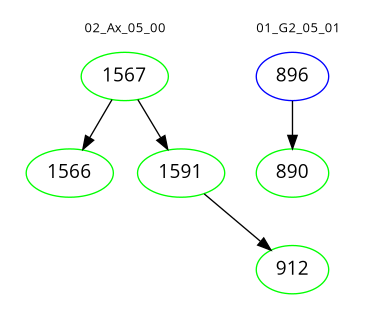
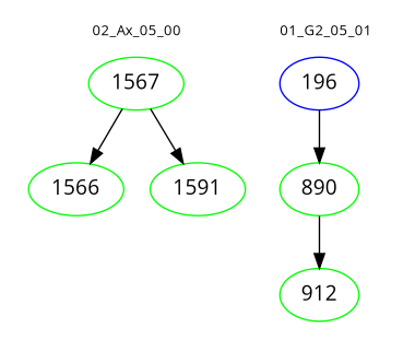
  digraph {
    fontname="Open Sans"
    node [color=green fontname="Open Sans"]
    edge [color=black fontname="Open Sans"]
    n1 [label=1567]
    n2 [label=1566]
    n3 [label=1591]
-   n4 [color=blue label=896]
+   n4 [color=blue label=196]
    n5 [label=890]
    n6 [label=912]
    subgraph cluster_1 {
      color=white
      fontsize=10
      label="02_Ax_05_00"
      n1
      n2
      n3
    }
    subgraph cluster_2 {
      color=white
      fontsize=10
      label="01_G2_05_01"
      n4
      n5
      n6
    }
    n1 -> n2
    n1 -> n3
    n4 -> n5
-   n3 -> n6
+   n5 -> n6
  }
